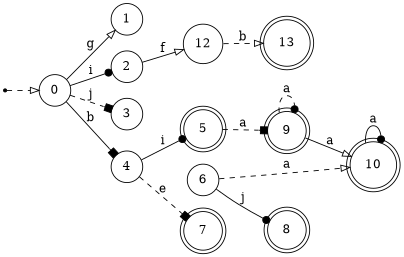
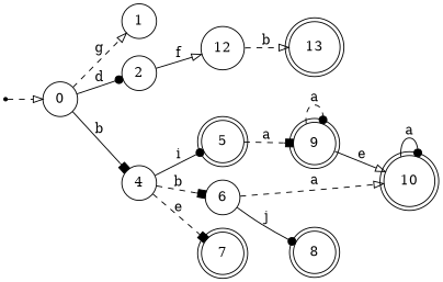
  digraph {
    rankdir=LR
    node [shape=circle]
    edge [arrowhead=onormal style=dashed]
    dummy0 [shape=point]
    0
    1
    2
-   3
    4
    12
    5 [shape=doublecircle]
    6
    7 [shape=doublecircle]
    13 [shape=doublecircle]
    9 [shape=doublecircle]
    10 [shape=doublecircle]
    8 [shape=doublecircle]
    dummy0 -> 0
-   0 -> 1 [label=g style=solid]
-   0 -> 2 [arrowhead=dot label=i style=solid]
-   0 -> 3 [arrowhead=box label=j]
+   0 -> 1 [label=g]
+   0 -> 2 [arrowhead=dot label=d style=solid]
    0 -> 4 [arrowhead=box label=b style=solid]
    2 -> 12 [label=f style=solid]
    4 -> 5 [arrowhead=dot label=i style=solid]
+   4 -> 6 [arrowhead=box label=b]
    4 -> 7 [arrowhead=box label=e]
    12 -> 13 [label=b]
    5 -> 9 [arrowhead=box label=a]
    6 -> 10 [label=a]
    6 -> 8 [arrowhead=dot label=j style=solid]
    9 -> 9 [arrowhead=dot label=a]
-   9 -> 10 [label=a style=solid]
+   9 -> 10 [label=e style=solid]
    10 -> 10 [arrowhead=dot label=a style=solid]
  }
